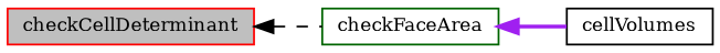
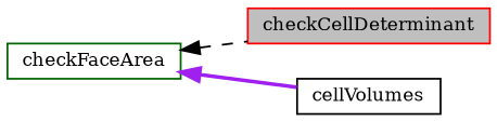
  digraph {
    fontname="DejaVu Serif"
    rankdir=LR
    node [fontname="DejaVu Serif" fontsize=10 shape=record]
    edge [dir=back fontname="DejaVu Serif" fontsize=10 labelfontname=FreeSans labelfontsize=10]
    n1 [color=red fillcolor=grey75 fontcolor=black height=0.2 label=checkCellDeterminant style=filled width=0.4]
    n2 [color=darkgreen height=0.2 label=checkFaceArea width=0.4]
    n3 [color=black height=0.2 label=cellVolumes width=0.4]
-   n1 -> n2 [color=black style=dashed]
+   n2 -> n1 [color=black style=dashed]
    n2 -> n3 [color=purple style=bold]
  }
